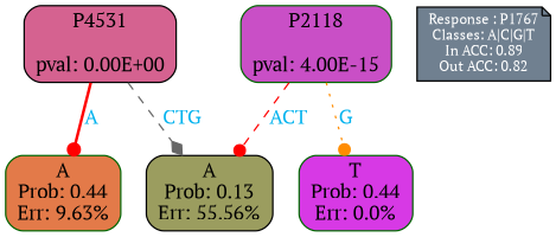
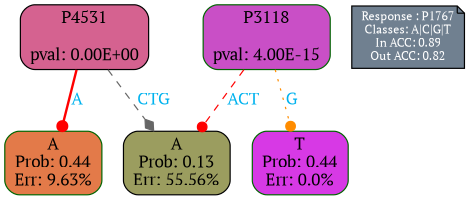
  digraph {
    fontname="PT Serif"
    ranksep=equally
    splines=polylines
    node [color=darkgreen fontname="PT Serif" shape=box style="filled, rounded"]
    edge [arrowhead=dot color=red fontcolor=deepskyblue2 fontname="PT Serif" style=dashed]
    n1 [fillcolor="#e37a49" label="A\nProb: 0.44\nErr: 9.63%"]
    n2 [color=black fillcolor="#9b9d5f" label="A\nProb: 0.13\nErr: 55.56%"]
    n3 [fillcolor="#d739e5" label="T\nProb: 0.44\nErr: 0.0%"]
    n4 [align=left color=black fillcolor=slategray fontcolor=white fontsize=10 label="Response : P1767\nClasses: A|C|G|T\nIn ACC: 0.89\nOut ACC: 0.82\n" shape=note style=filled]
    n5 [color=black fillcolor="#d56290" label="P4531\n\npval: 0.00E+00"]
-   n6 [fillcolor="#c94fc6" label="P2118\n\npval: 4.00E-15"]
+   n6 [fillcolor="#c94fc6" label="P3118\n\npval: 4.00E-15"]
    subgraph sub_1 {
      rank=same
      n1
      n2
      n3
    }
    subgraph sub_2 {
      rank=same
      n4
      n5
    }
    n5 -> n1 [label=A style=bold]
    n5 -> n2 [arrowhead=diamond color=gray40 label=CTG]
    n6 -> n2 [label=ACT]
    n6 -> n3 [color=darkorange label=G style=dotted]
  }
